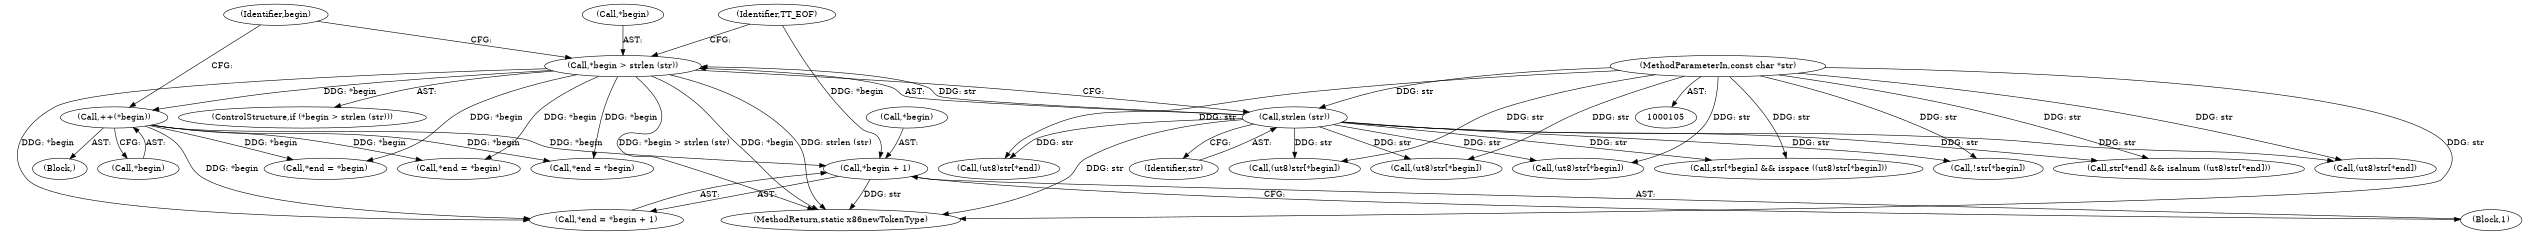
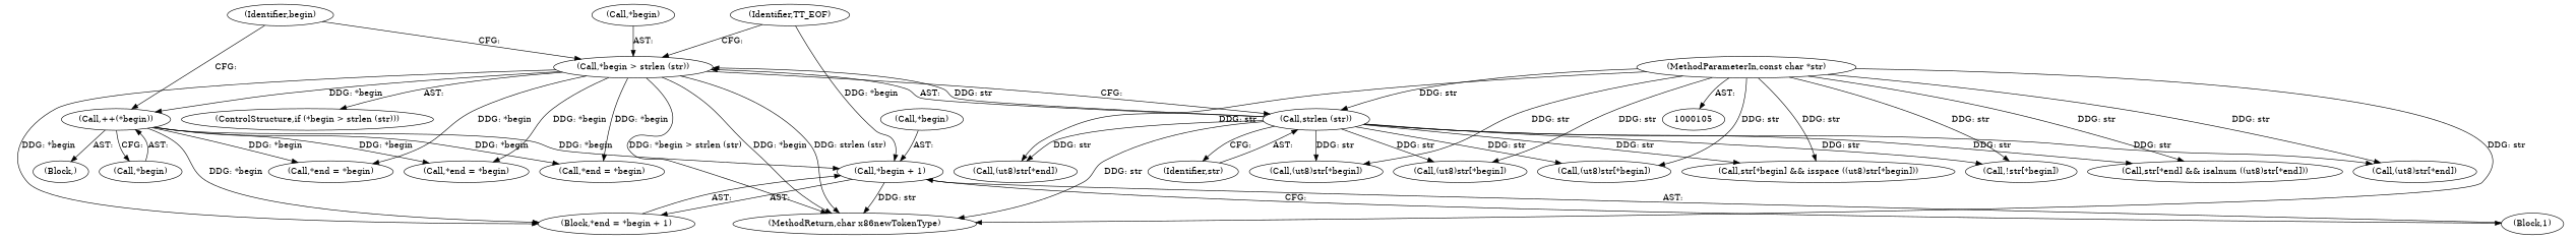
  digraph {
    n1 [label="(Call,*begin + 1)"]
-   n2 [label="(MethodReturn,static x86newTokenType)"]
+   n2 [label="(MethodReturn,char x86newTokenType)"]
    n3 [label="(Block,1)"]
-   n4 [label="(Call,*end = *begin + 1)"]
+   n4 [label="(Block,*end = *begin + 1)"]
    n5 [label="(Call,*begin > strlen (str))"]
    n6 [label="(Call,strlen (str))"]
    n7 [label="(Call,++(*begin))"]
    n8 [label="(ControlStructure,if (*begin > strlen (str)))"]
    n9 [label="(Call,*end = *begin)"]
    n10 [label="(Call,*end = *begin)"]
    n11 [label="(Call,*end = *begin)"]
    n12 [label="(Call,(ut8)str[*begin])"]
    n13 [label="(Call,(ut8)str[*begin])"]
    n14 [label="(Call,!str[*begin])"]
    n15 [label="(Call,(ut8)str[*begin])"]
    n16 [label="(Call,str[*end] && isalnum ((ut8)str[*end]))"]
    n17 [label="(Call,str[*begin] && isspace ((ut8)str[*begin]))"]
    n18 [label="(Call,(ut8)str[*end])"]
    n19 [label="(Call,(ut8)str[*end])"]
    n20 [label="(Identifier,str)"]
    n21 [label="(Call,*begin)"]
    n22 [label="(Block,)"]
    n23 [label="(MethodParameterIn,const char *str)"]
    1000105
    n25 [label="(Call,*begin)"]
    n26 [label="(Call,*begin)"]
    n27 [label="(Identifier,begin)"]
    n28 [label="(Identifier,TT_EOF)"]
    n1 -> n2 [label="DDG: str"]
    n1 -> n3 [label="CFG: "]
    n1 -> n4 [label="AST: "]
    n3 -> n1 [label="AST: "]
    n4 -> n1 [label="AST: "]
    n5 -> n2 [label="DDG: *begin"]
    n5 -> n2 [label="DDG: strlen (str)"]
    n5 -> n2 [label="DDG: *begin > strlen (str)"]
    n5 -> n4 [label="DDG: *begin"]
    n5 -> n6 [label="CFG: "]
    n5 -> n7 [label="DDG: *begin"]
    n5 -> n8 [label="AST: "]
    n5 -> n9 [label="DDG: *begin"]
    n5 -> n10 [label="DDG: *begin"]
    n5 -> n11 [label="DDG: *begin"]
    n6 -> n2 [label="DDG: str"]
    n6 -> n5 [label="AST: "]
    n6 -> n5 [label="DDG: str"]
    n6 -> n12 [label="DDG: str"]
    n6 -> n13 [label="DDG: str"]
    n6 -> n14 [label="DDG: str"]
    n6 -> n15 [label="DDG: str"]
    n6 -> n16 [label="DDG: str"]
    n6 -> n17 [label="DDG: str"]
    n6 -> n18 [label="DDG: str"]
    n6 -> n19 [label="DDG: str"]
    n6 -> n20 [label="CFG: "]
    n7 -> n1 [label="DDG: *begin"]
    n7 -> n4 [label="DDG: *begin"]
    n7 -> n9 [label="DDG: *begin"]
    n7 -> n10 [label="DDG: *begin"]
    n7 -> n11 [label="DDG: *begin"]
    n7 -> n21 [label="CFG: "]
    n7 -> n22 [label="AST: "]
    n20 -> n6 [label="AST: "]
    n21 -> n7 [label="AST: "]
    n23 -> n2 [label="DDG: str"]
    n23 -> n6 [label="DDG: str"]
    n23 -> n12 [label="DDG: str"]
    n23 -> n13 [label="DDG: str"]
    n23 -> n14 [label="DDG: str"]
    n23 -> n15 [label="DDG: str"]
    n23 -> n16 [label="DDG: str"]
    n23 -> n17 [label="DDG: str"]
    n23 -> n18 [label="DDG: str"]
    n23 -> n19 [label="DDG: str"]
    n23 -> 1000105 [label="AST: "]
    n25 -> n5 [label="AST: "]
    n26 -> n1 [label="AST: "]
    n27 -> n5 [label="CFG: "]
    n27 -> n7 [label="CFG: "]
    n28 -> n1 [label="DDG: *begin"]
    n28 -> n5 [label="CFG: "]
  }
